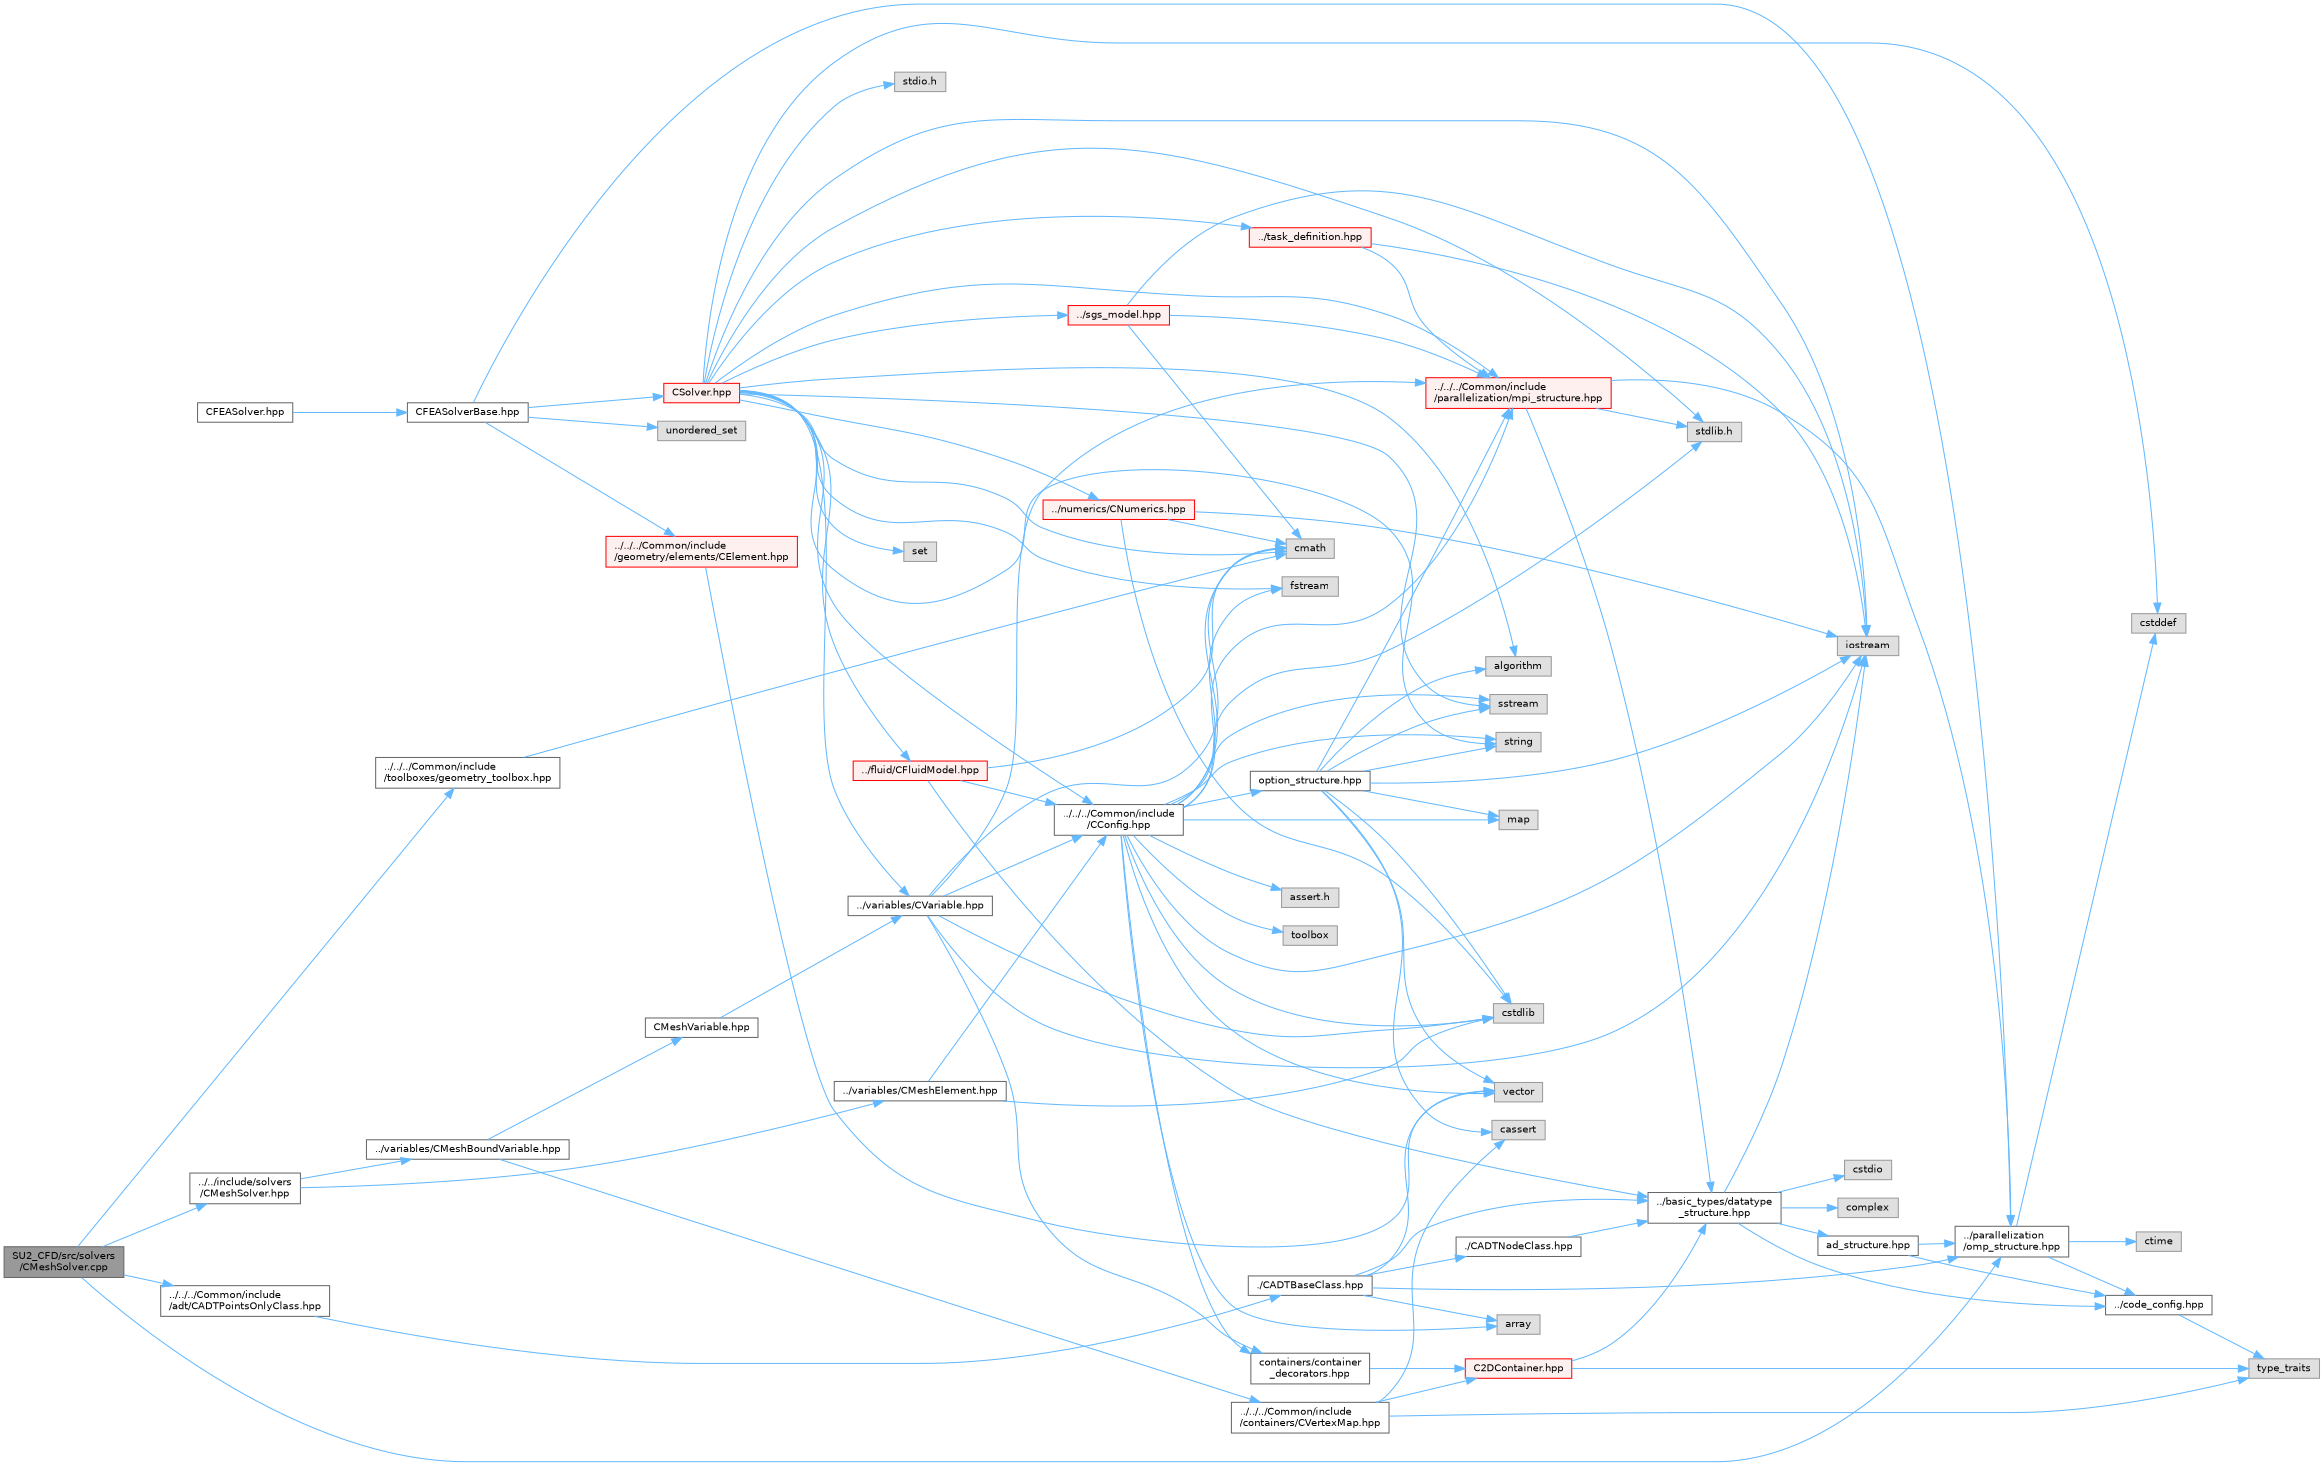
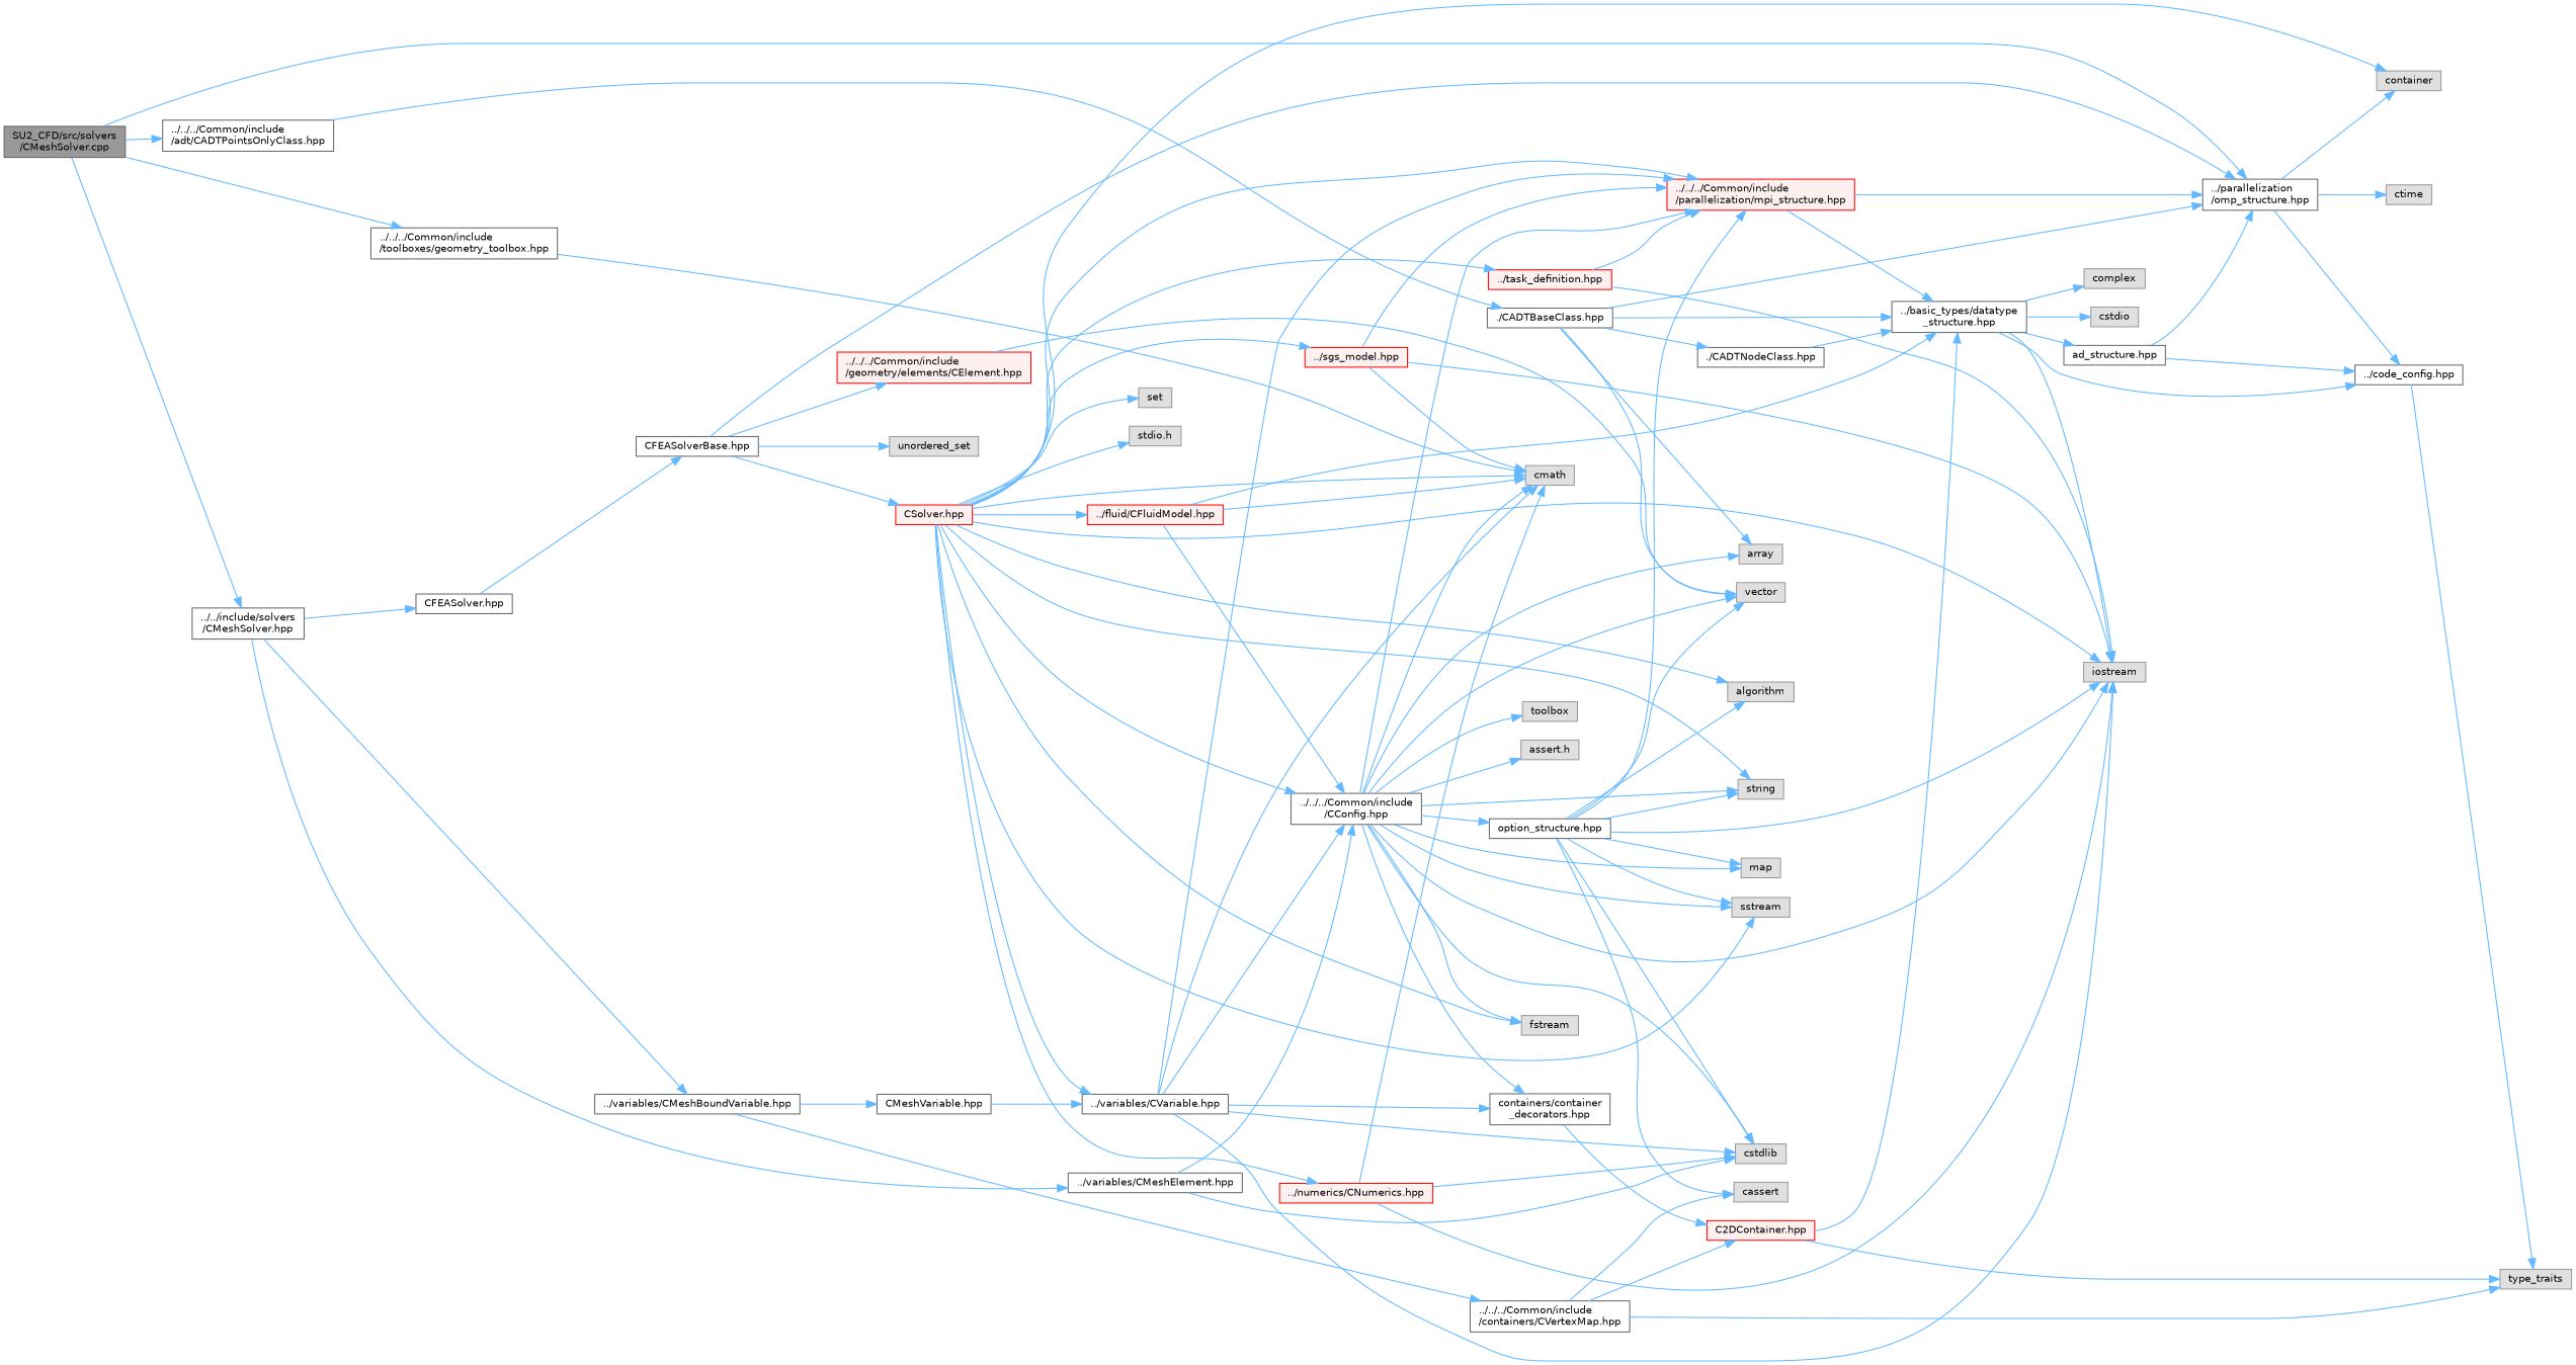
  digraph {
    rankdir=LR
    node [color=grey60 fillcolor="#E0E0E0" fontname=Helvetica fontsize=10 shape=box style=filled]
    edge [color=steelblue1 fontname=Helvetica fontsize=10 labelfontname=Helvetica labelfontsize=10 style=solid]
    n1 [color=gray40 fillcolor=grey60 fontcolor=black height=0.2 label="SU2_CFD/src/solvers\l/CMeshSolver.cpp" width=0.4]
    n2 [color=grey40 fillcolor=white height=0.2 label="../../../Common/include\l/adt/CADTPointsOnlyClass.hpp" width=0.4]
    n3 [color=grey40 fillcolor=white height=0.2 label="../parallelization\l/omp_structure.hpp" width=0.4]
    n4 [color=grey40 fillcolor=white height=0.2 label="../../include/solvers\l/CMeshSolver.hpp" width=0.4]
    n5 [color=grey40 fillcolor=white height=0.2 label="../../../Common/include\l/toolboxes/geometry_toolbox.hpp" width=0.4]
    n6 [color=grey40 fillcolor=white height=0.2 label="./CADTBaseClass.hpp" width=0.4]
    n7 [color=grey40 fillcolor=white height=0.2 label="../code_config.hpp" width=0.4]
-   n8 [height=0.2 label=cstddef width=0.4]
+   n8 [height=0.2 label=container width=0.4]
    n9 [height=0.2 label=ctime width=0.4]
    n10 [color=grey40 fillcolor=white height=0.2 label="CFEASolver.hpp" width=0.4]
    n11 [color=grey40 fillcolor=white height=0.2 label="../variables/CMeshBoundVariable.hpp" width=0.4]
    n12 [color=grey40 fillcolor=white height=0.2 label="../variables/CMeshElement.hpp" width=0.4]
    n13 [height=0.2 label=cmath width=0.4]
    n14 [height=0.2 label=vector width=0.4]
    n15 [height=0.2 label=array width=0.4]
    n16 [color=grey40 fillcolor=white height=0.2 label="../basic_types/datatype\l_structure.hpp" width=0.4]
    n17 [color=grey40 fillcolor=white height=0.2 label="./CADTNodeClass.hpp" width=0.4]
    n18 [height=0.2 label=iostream width=0.4]
    n19 [height=0.2 label=complex width=0.4]
    n20 [height=0.2 label=cstdio width=0.4]
    n21 [color=grey40 fillcolor=white height=0.2 label="ad_structure.hpp" width=0.4]
    n22 [height=0.2 label=type_traits width=0.4]
    n23 [color=grey40 fillcolor=white height=0.2 label="CFEASolverBase.hpp" width=0.4]
    n24 [color=grey40 fillcolor=white height=0.2 label="CMeshVariable.hpp" width=0.4]
    n25 [color=grey40 fillcolor=white height=0.2 label="../../../Common/include\l/containers/CVertexMap.hpp" width=0.4]
    n26 [color=grey40 fillcolor=white height=0.2 label="../../../Common/include\l/CConfig.hpp" width=0.4]
    n27 [height=0.2 label=cstdlib width=0.4]
    n28 [height=0.2 label=unordered_set width=0.4]
    n29 [color=red fillcolor="#FFF0F0" height=0.2 label="CSolver.hpp" width=0.4]
    n30 [color=red fillcolor="#FFF0F0" height=0.2 label="../../../Common/include\l/geometry/elements/CElement.hpp" width=0.4]
    n31 [color=red fillcolor="#FFF0F0" height=0.2 label="../../../Common/include\l/parallelization/mpi_structure.hpp" width=0.4]
-   n32 [height=0.2 label="stdlib.h" width=0.4]
    n33 [height=0.2 label=string width=0.4]
    n34 [height=0.2 label=fstream width=0.4]
    n35 [height=0.2 label=sstream width=0.4]
    n36 [height=0.2 label=algorithm width=0.4]
    n37 [height=0.2 label=set width=0.4]
    n38 [height=0.2 label="stdio.h" width=0.4]
    n39 [color=red fillcolor="#FFF0F0" height=0.2 label="../fluid/CFluidModel.hpp" width=0.4]
    n40 [color=red fillcolor="#FFF0F0" height=0.2 label="../task_definition.hpp" width=0.4]
    n41 [color=red fillcolor="#FFF0F0" height=0.2 label="../numerics/CNumerics.hpp" width=0.4]
    n42 [color=red fillcolor="#FFF0F0" height=0.2 label="../sgs_model.hpp" width=0.4]
    n43 [color=grey40 fillcolor=white height=0.2 label="../variables/CVariable.hpp" width=0.4]
    n44 [height=0.2 label=toolbox width=0.4]
    n45 [height=0.2 label=map width=0.4]
    n46 [height=0.2 label="assert.h" width=0.4]
    n47 [color=grey40 fillcolor=white height=0.2 label="option_structure.hpp" width=0.4]
    n48 [color=grey40 fillcolor=white height=0.2 label="containers/container\l_decorators.hpp" width=0.4]
    n49 [height=0.2 label=cassert width=0.4]
    n50 [color=red fillcolor="#FFF0F0" height=0.2 label="C2DContainer.hpp" width=0.4]
    n1 -> n2
    n1 -> n3
    n1 -> n4
    n1 -> n5
    n2 -> n6
    n3 -> n7
    n3 -> n8
    n3 -> n9
+   n4 -> n10
    n4 -> n11
    n4 -> n12
    n5 -> n13
    n6 -> n3
    n6 -> n14
    n6 -> n15
    n6 -> n16
    n6 -> n17
    n7 -> n22
    n10 -> n23
    n11 -> n24
    n11 -> n25
    n12 -> n26
    n12 -> n27
    n16 -> n7
    n16 -> n18
    n16 -> n19
    n16 -> n20
    n16 -> n21
    n17 -> n16
    n21 -> n3
    n21 -> n7
    n23 -> n3
    n23 -> n28
    n23 -> n29
    n23 -> n30
    n24 -> n43
    n25 -> n22
    n25 -> n49
    n25 -> n50
    n26 -> n13
    n26 -> n14
    n26 -> n15
    n26 -> n18
    n26 -> n27
    n26 -> n31
-   n26 -> n32
    n26 -> n33
    n26 -> n34
    n26 -> n35
    n26 -> n44
    n26 -> n45
    n26 -> n46
    n26 -> n47
    n26 -> n48
    n29 -> n8
    n29 -> n13
    n29 -> n18
    n29 -> n26
    n29 -> n31
-   n29 -> n32
    n29 -> n33
    n29 -> n34
    n29 -> n35
    n29 -> n36
    n29 -> n37
    n29 -> n38
    n29 -> n39
    n29 -> n40
    n29 -> n41
    n29 -> n42
    n29 -> n43
    n30 -> n14
    n31 -> n3
    n31 -> n16
-   n31 -> n32
    n39 -> n13
    n39 -> n16
    n39 -> n26
    n40 -> n18
    n40 -> n31
    n41 -> n13
    n41 -> n18
    n41 -> n27
    n42 -> n13
    n42 -> n18
    n42 -> n31
    n43 -> n13
    n43 -> n18
    n43 -> n26
    n43 -> n27
    n43 -> n31
    n43 -> n48
    n47 -> n14
    n47 -> n18
    n47 -> n27
    n47 -> n31
    n47 -> n33
    n47 -> n35
    n47 -> n36
    n47 -> n45
    n47 -> n49
    n48 -> n50
    n50 -> n16
    n50 -> n22
  }
